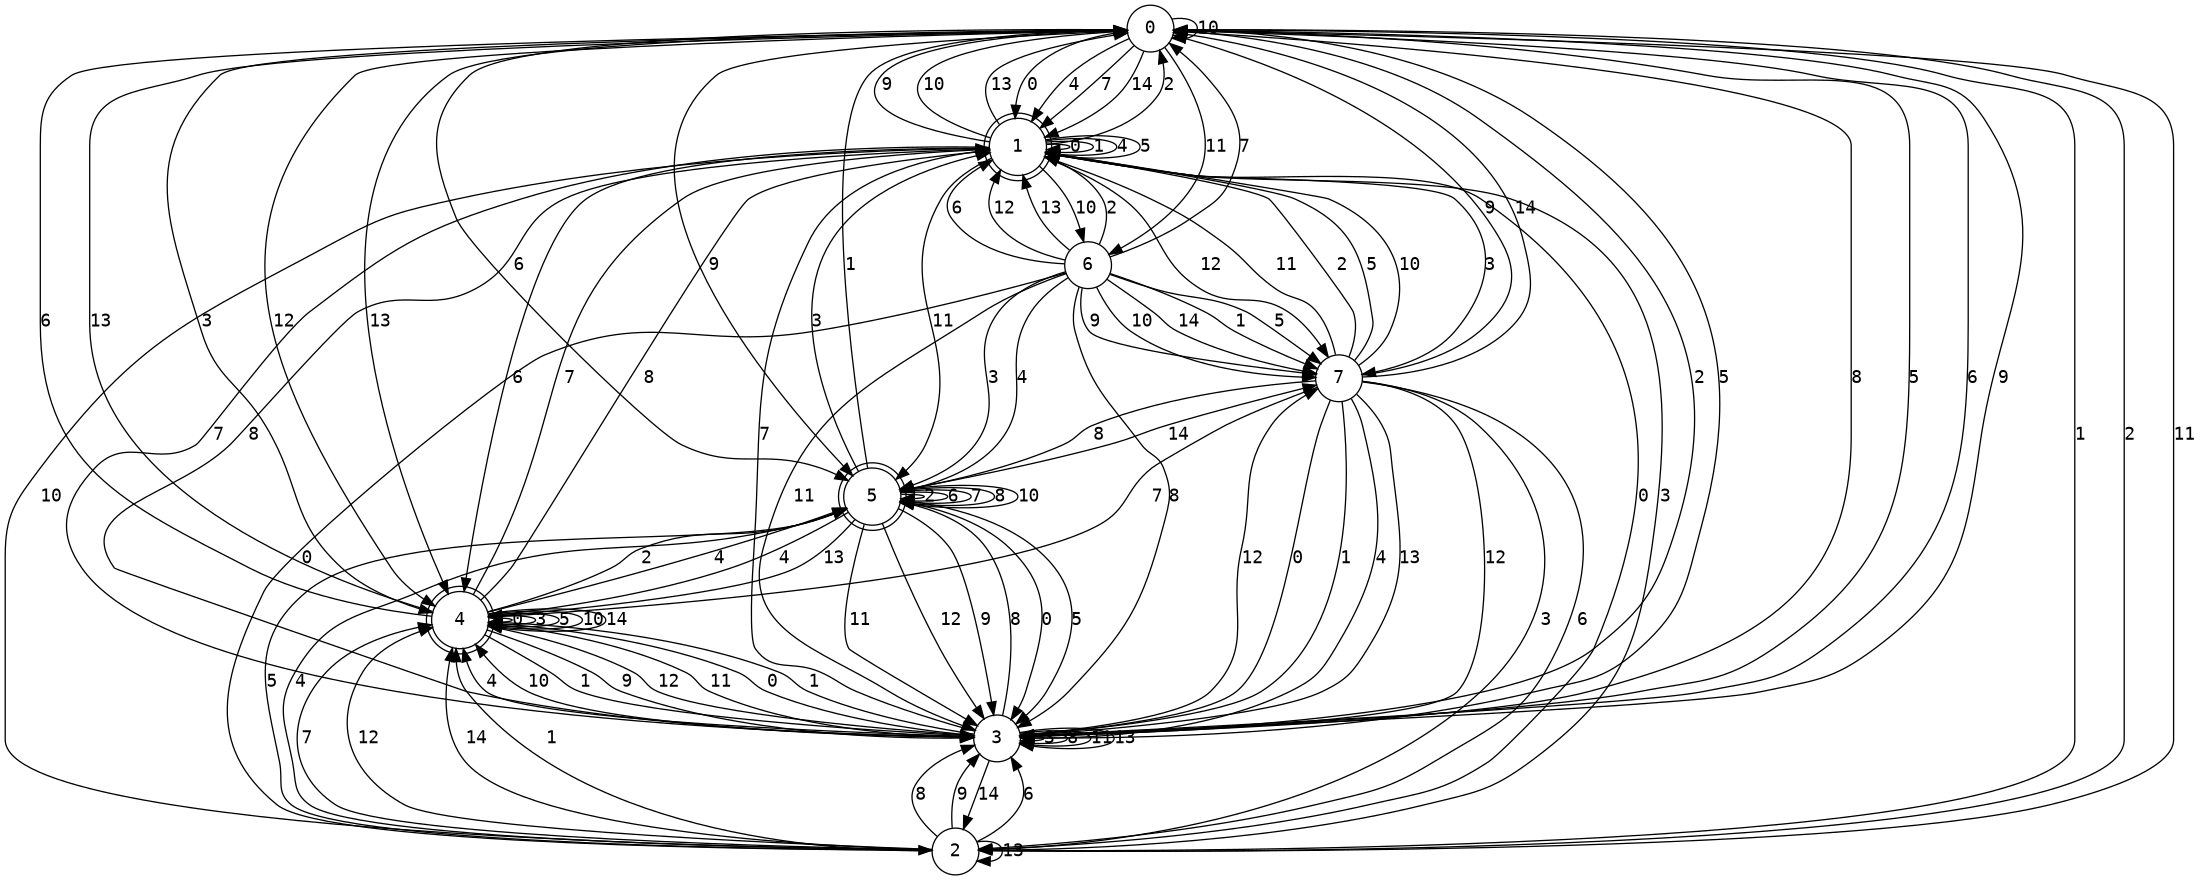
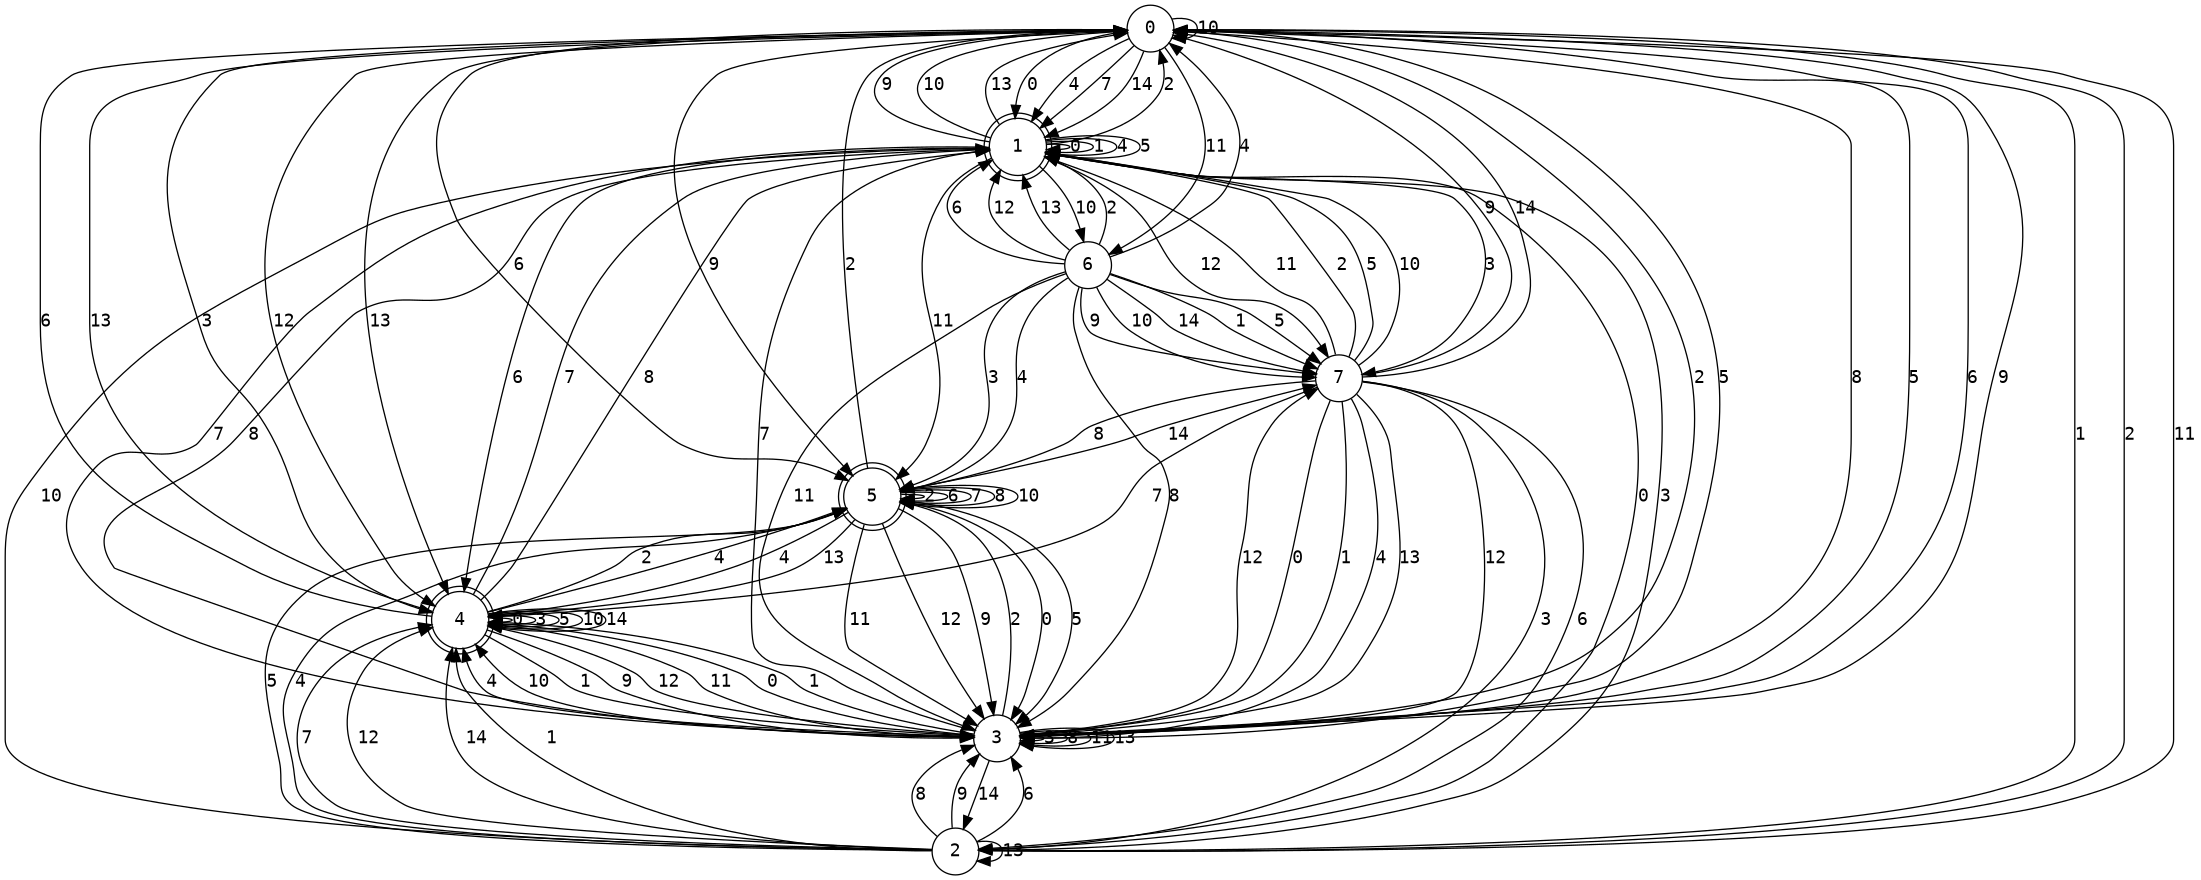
  digraph {
    fontname="DejaVu Sans Mono"
    node [fontname="DejaVu Sans Mono" shape=circle]
    edge [fontname="DejaVu Sans Mono"]
    n1 [label=0]
    n2 [label=1 shape=doublecircle]
    n3 [label=2]
    n4 [label=3]
    n5 [label=4 shape=doublecircle]
    n6 [label=5 shape=doublecircle]
    n7 [label=6]
    n8 [label=7]
    n1 -> n1 [label=10]
    n1 -> n2 [label=0]
    n1 -> n2 [label=4]
    n1 -> n2 [label=7]
    n1 -> n2 [label=14]
    n1 -> n3 [label=1]
    n1 -> n4 [label=2]
    n1 -> n4 [label=5]
    n1 -> n4 [label=8]
    n1 -> n5 [label=3]
    n1 -> n5 [label=12]
    n1 -> n5 [label=13]
    n1 -> n6 [label=6]
    n1 -> n6 [label=9]
    n1 -> n7 [label=11]
    n2 -> n1 [label=2]
    n2 -> n1 [label=9]
    n2 -> n1 [label=10]
    n2 -> n1 [label=13]
    n2 -> n2 [label=0]
    n2 -> n2 [label=1]
    n2 -> n2 [label=4]
    n2 -> n2 [label=5]
    n2 -> n4 [label=7]
    n2 -> n4 [label=8]
    n2 -> n5 [label=6]
    n2 -> n6 [label=11]
    n2 -> n7 [label=10]
    n2 -> n8 [label=3]
    n2 -> n8 [label=12]
    n3 -> n1 [label=2]
    n3 -> n1 [label=11]
    n3 -> n2 [label=0]
    n3 -> n2 [label=3]
    n3 -> n2 [label=10]
    n3 -> n3 [label=13]
    n3 -> n4 [label=6]
    n3 -> n4 [label=8]
    n3 -> n4 [label=9]
    n3 -> n5 [label=1]
    n3 -> n5 [label=7]
    n3 -> n5 [label=12]
    n3 -> n5 [label=14]
    n3 -> n6 [label=4]
    n3 -> n6 [label=5]
    n4 -> n1 [label=5]
    n4 -> n1 [label=6]
    n4 -> n1 [label=9]
    n4 -> n2 [label=7]
    n4 -> n3 [label=14]
    n4 -> n4 [label=3]
    n4 -> n4 [label=8]
    n4 -> n4 [label=11]
    n4 -> n4 [label=13]
    n4 -> n5 [label=0]
    n4 -> n5 [label=1]
    n4 -> n5 [label=4]
    n4 -> n5 [label=10]
-   n4 -> n6 [label=8]
+   n4 -> n6 [label=2]
    n4 -> n8 [label=12]
    n5 -> n1 [label=6]
    n5 -> n1 [label=13]
    n5 -> n2 [label=7]
    n5 -> n2 [label=8]
    n5 -> n4 [label=1]
    n5 -> n4 [label=9]
    n5 -> n4 [label=11]
    n5 -> n4 [label=12]
    n5 -> n5 [label=0]
    n5 -> n5 [label=3]
    n5 -> n5 [label=5]
    n5 -> n5 [label=10]
    n5 -> n5 [label=14]
    n5 -> n6 [label=2]
    n5 -> n6 [label=4]
-   n6 -> n1 [label=1]
-   n6 -> n2 [label=3]
+   n6 -> n1 [label=2]
    n6 -> n4 [label=0]
    n6 -> n4 [label=5]
    n6 -> n4 [label=9]
    n6 -> n4 [label=11]
    n6 -> n4 [label=12]
    n6 -> n5 [label=4]
    n6 -> n5 [label=13]
    n6 -> n6 [label=2]
    n6 -> n6 [label=6]
    n6 -> n6 [label=7]
    n6 -> n6 [label=8]
    n6 -> n6 [label=10]
    n6 -> n8 [label=14]
-   n7 -> n1 [label=7]
+   n7 -> n1 [label=4]
    n7 -> n2 [label=2]
    n7 -> n2 [label=6]
    n7 -> n2 [label=12]
    n7 -> n2 [label=13]
-   n7 -> n3 [label=0]
    n7 -> n4 [label=8]
    n7 -> n4 [label=11]
    n7 -> n6 [label=3]
    n7 -> n6 [label=4]
    n7 -> n8 [label=1]
    n7 -> n8 [label=5]
    n7 -> n8 [label=9]
    n7 -> n8 [label=10]
    n7 -> n8 [label=14]
    n8 -> n1 [label=9]
    n8 -> n1 [label=14]
    n8 -> n2 [label=2]
    n8 -> n2 [label=5]
    n8 -> n2 [label=10]
    n8 -> n2 [label=11]
    n8 -> n3 [label=3]
    n8 -> n3 [label=6]
    n8 -> n4 [label=0]
    n8 -> n4 [label=1]
    n8 -> n4 [label=4]
    n8 -> n4 [label=12]
    n8 -> n4 [label=13]
    n8 -> n5 [label=7]
    n8 -> n6 [label=8]
  }
